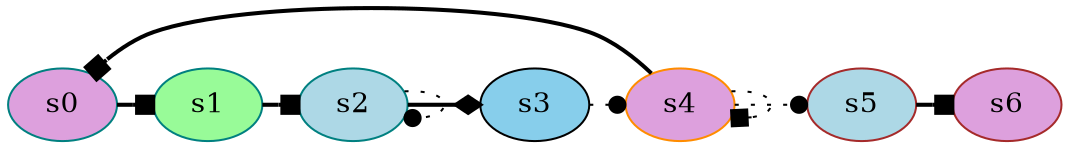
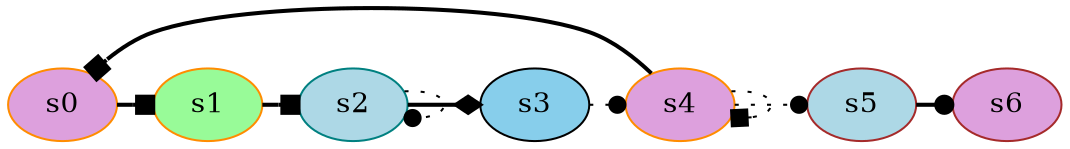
  digraph {
    node [color=darkorange fillcolor=plum player=0 style=filled]
    edge [arrowhead=box constraint="time % 3 == 0" style=bold]
-   s0 [color=teal player=1]
-   s1 [color=teal fillcolor=palegreen]
+   s0 [player=1]
+   s1 [fillcolor=palegreen]
    s2 [color=teal fillcolor=lightblue]
    s3 [color=black fillcolor=skyblue]
    s4 [player=1]
    s5 [color=brown fillcolor=lightblue]
    s6 [color=brown]
    s0 -> s1 [constraint="time % 4 == 0 || time % 4 == 2"]
    s1 -> s2 [constraint="time == 0 || time == 13 || time == 15 || time == 16 || time == 20"]
    s2 -> s2 [arrowhead=dot style=dotted]
    s2 -> s3 [arrowhead=diamond constraint="time % 2 == 1"]
    s3 -> s4 [arrowhead=dot constraint="time % 4 == 2 || time % 4 == 0" style=dotted]
    s4 -> s0 [constraint="time % 7 == 5"]
    s4 -> s4 [style=dotted]
    s4 -> s5 [arrowhead=dot constraint="time == 4 || time == 15 || time == 22" style=dotted]
-   s5 -> s6 [constraint="!(time % 5 == 0)"]
+   s5 -> s6 [arrowhead=dot constraint="!(time % 5 == 0)"]
  }
